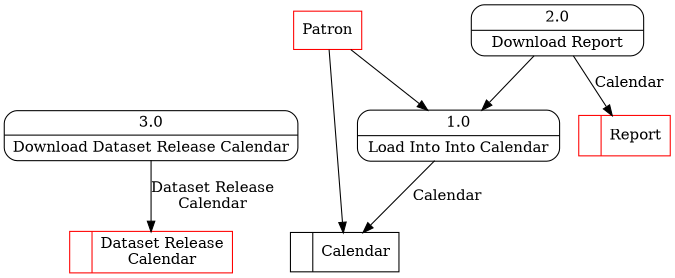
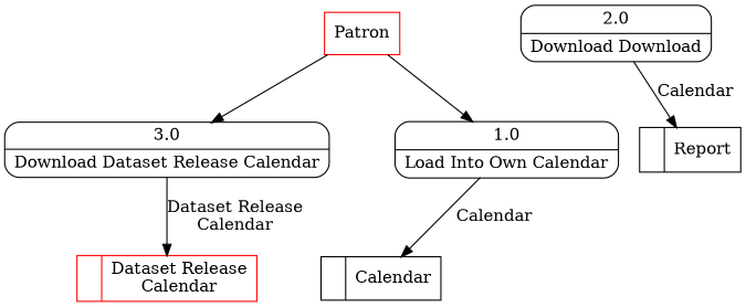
  digraph {
    node [shape=record]
    n1 [color=red label="<f0>  |<f1> Dataset Release\nCalendar "]
    n2 [label="<f0>  |<f1> Calendar "]
-   n3 [color=red label="<f0>  |<f1> Report "]
+   n3 [color=black label="<f0>  |<f1> Report "]
    n4 [color=red label=Patron shape=box]
-   n5 [label="{<f0> 1.0|<f1> Load Into Into Calendar }" shape=Mrecord]
+   n5 [label="{<f0> 1.0|<f1> Load Into Own Calendar }" shape=Mrecord]
    n6 [label="{<f0> 3.0|<f1> Download Dataset Release Calendar }" shape=Mrecord]
-   n7 [label="{<f0> 2.0|<f1> Download Report }" shape=Mrecord]
+   n7 [label="{<f0> 2.0|<f1> Download Download }" shape=Mrecord]
    n4 -> n5
-   n4 -> n2
+   n4 -> n6
    n5 -> n2 [label=Calendar]
    n6 -> n1 [label="Dataset Release\nCalendar"]
    n7 -> n3 [label=Calendar]
-   n7 -> n5
  }
